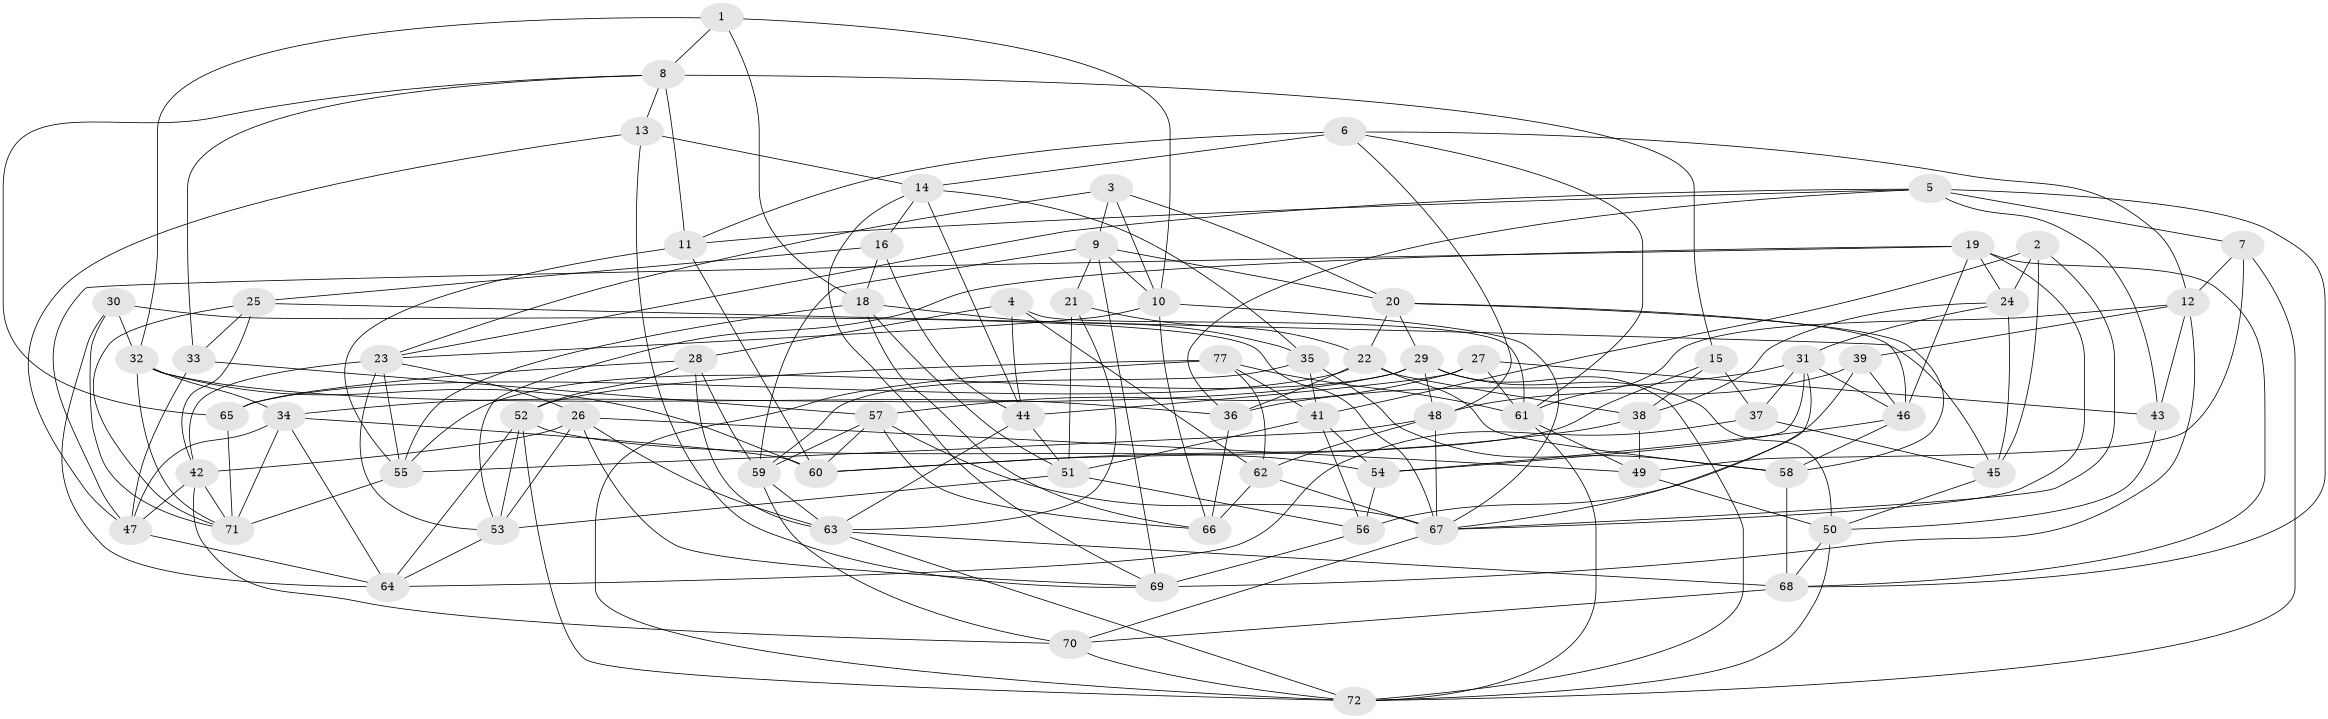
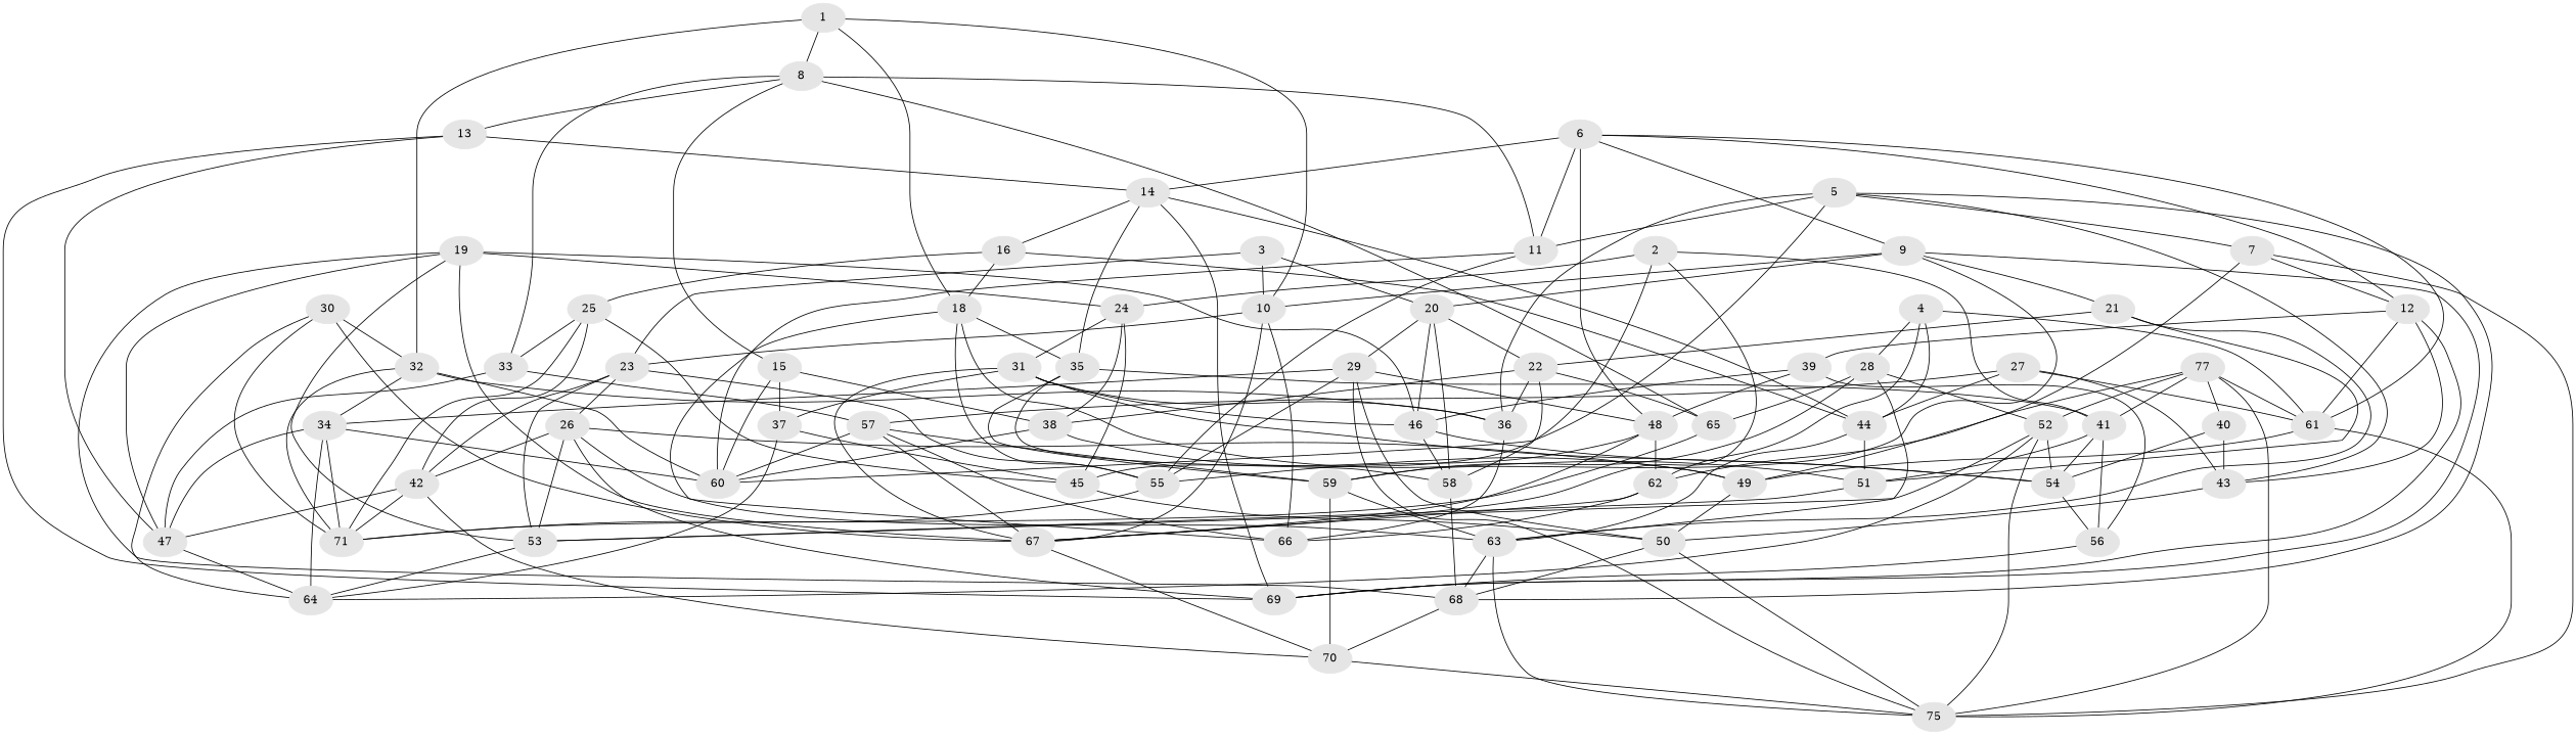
  graph {
    node [color=gray90 style=filled]
    edge [weight=1.0]
    1
    8
    10
    18
    32
    11
    13
    15
    33
    65
    67
    23
    66
    55
    35
    51
    36
    60
    71
    34
    2
    24
    41
    45
    38
    31
    54
    56
    50
    70
    3
    9
    20
    21
    59
    69
    46
    22
    29
    58
    53
    26
    42
    4
    28
    44
    61
    62
    52
    63
    49
-   72
+   72 [label=75]
    5
    7
    43
    68
    12
    6
    14
    48
    39
    16
    47
    37
    57
    64
    25
+   40
    n69 [label=77]
    19
    27
    30
    1 -- 8
    1 -- 10
    1 -- 18
    1 -- 32
    8 -- 11
    8 -- 13
    8 -- 15
    8 -- 33
    8 -- 65
    10 -- 67
    10 -- 23
    10 -- 66
    18 -- 66
    18 -- 55
    18 -- 35
    18 -- 51
    32 -- 36
    32 -- 60 [weight=2.0]
    32 -- 71 [weight=2.0]
    32 -- 34
    11 -- 55
    11 -- 60
    13 -- 69
    13 -- 14
    13 -- 47
    15 -- 60 [weight=3.0]
    15 -- 38 [weight=2.0]
    15 -- 37
    33 -- 47
    33 -- 57
    65 -- 71
    67 -- 70
    23 -- 55
    23 -- 53
    23 -- 26
    23 -- 42
    55 -- 71
    35 -- 41
    35 -- 59
    35 -- 58 [weight=2.0]
-   51 -- 56
    51 -- 53
    36 -- 66
    34 -- 60
    34 -- 71
    34 -- 47
    34 -- 64
    2 -- 67
    2 -- 24
    2 -- 41
    2 -- 45
    24 -- 45
    24 -- 38 [weight=2.0]
    24 -- 31
    41 -- 51
    41 -- 54
    41 -- 56
    45 -- 50
    38 -- 60
    38 -- 49 [weight=2.0]
    31 -- 67
    31 -- 36
    31 -- 54
    31 -- 46
    31 -- 37
    54 -- 56
    56 -- 69
    50 -- 72
    50 -- 68
    70 -- 72
    3 -- 10
    3 -- 23
-   3 -- 9
+   6 -- 9
    3 -- 20
    9 -- 10
    9 -- 20
    9 -- 21
    9 -- 59
    9 -- 69
    20 -- 46
    20 -- 22
    20 -- 29
    20 -- 58
    21 -- 51
    21 -- 22
    21 -- 63
    59 -- 70
    59 -- 63
    46 -- 54
    46 -- 58
    22 -- 65
    22 -- 36
    22 -- 38
    22 -- 58
    29 -- 55
    29 -- 34
    29 -- 50
    29 -- 72
    29 -- 48
    58 -- 68
    53 -- 64
    26 -- 69
    26 -- 53
    26 -- 42
    26 -- 63
    26 -- 49
    42 -- 71
    42 -- 70
    42 -- 47
    4 -- 28
    4 -- 44
    4 -- 61
    4 -- 62
    28 -- 65
    28 -- 59
    28 -- 52
    28 -- 63 [weight=2.0]
    44 -- 51
    44 -- 63
    61 -- 49
    61 -- 72
    62 -- 67
    62 -- 66 [weight=2.0]
    52 -- 54
    52 -- 53
    52 -- 72
    52 -- 64
    63 -- 72
    63 -- 68
    49 -- 50
    5 -- 11
    5 -- 36
-   5 -- 23
+   5 -- 60
    5 -- 7
    5 -- 43
    5 -- 68
    7 -- 49
    7 -- 72
    7 -- 12
    43 -- 50
    68 -- 70
    12 -- 69
    12 -- 61
    12 -- 43
    12 -- 39
    6 -- 11 [weight=2.0]
    6 -- 61
    6 -- 12
    6 -- 14
    6 -- 48
    14 -- 35
    14 -- 69
    14 -- 44
    14 -- 16
    48 -- 67
    48 -- 55
    48 -- 62
    39 -- 56 [weight=2.0]
    39 -- 46
    39 -- 48
    16 -- 18
    16 -- 44
    16 -- 25
    47 -- 64
    37 -- 45
    37 -- 64
    57 -- 67
    57 -- 66
    57 -- 60
    57 -- 59
    25 -- 33
    25 -- 71
    25 -- 45 [weight=2.0]
    25 -- 42
+   40 -- 54
+   40 -- 43
    n69 -- 41
    n69 -- 61
    n69 -- 62
    n69 -- 52
    n69 -- 72
+   n69 -- 40
    19 -- 67
    19 -- 24
    19 -- 46
    19 -- 53
    19 -- 68
    19 -- 47
    27 -- 44
    27 -- 61
    27 -- 43
    27 -- 57
    30 -- 32
    30 -- 67 [weight=2.0]
    30 -- 71
    30 -- 64
  }
